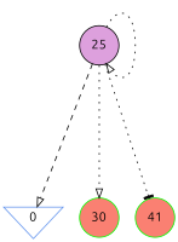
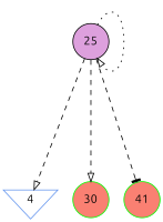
  digraph {
    fontname=Ubuntu
    ranksep=2.0
    node [color=green fillcolor=salmon fontname=Ubuntu shape=circle style=filled]
    edge [arrowhead=onormal fontname=Ubuntu style=dashed]
-   4 [color=cornflowerblue fillcolor=white shape=invtriangle label=0]
+   4 [color=cornflowerblue fillcolor=white shape=invtriangle]
    25 [color=black fillcolor=plum]
    30
    n4 [label=41]
    subgraph sub_1 {
      rank=same
      4
    }
    subgraph sub_2 {
      rank=same
      25
    }
    subgraph sub_3 {
      rank=same
      30
      n4
    }
    25 -> 4
    25 -> 25 [style=dotted]
-   25 -> 30 [style=dotted]
-   25 -> n4 [arrowhead=tee style=dotted]
+   25 -> 30
+   25 -> n4 [arrowhead=tee]
  }
